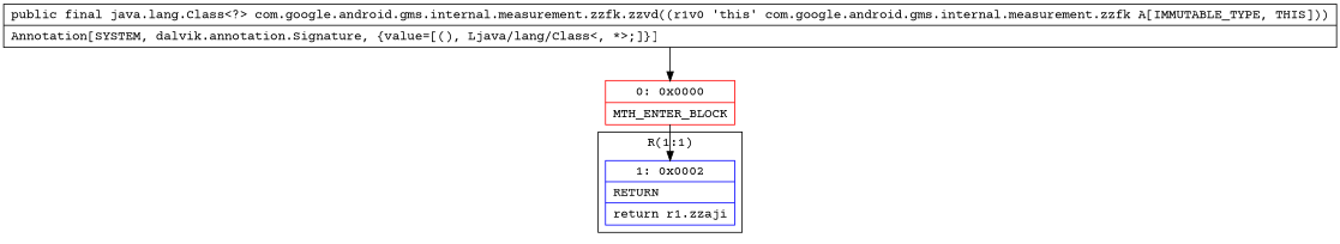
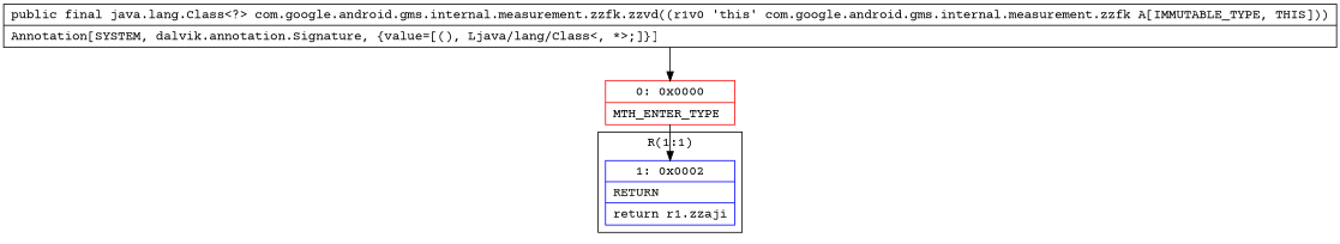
  digraph {
    fontname="Courier Prime"
    node [shape=record fontname="Courier Prime"]
    edge [fontname="Courier Prime"]
    n1 [color=blue label="{1\:\ 0x0002|RETURN\l|return r1.zzaji\l}"]
-   n2 [color=red label="{0\:\ 0x0000|MTH_ENTER_BLOCK\l}"]
+   n2 [color=red label="{0\:\ 0x0000|MTH_ENTER_TYPE\l}"]
    n3 [label="{public final java.lang.Class\<?\> com.google.android.gms.internal.measurement.zzfk.zzvd((r1v0 'this' com.google.android.gms.internal.measurement.zzfk A[IMMUTABLE_TYPE, THIS]))  | Annotation[SYSTEM, dalvik.annotation.Signature, \{value=[(), Ljava\/lang\/Class\<, *\>;]\}]\l}"]
    subgraph cluster_1 {
      label="R(1:1)"
      n1
    }
    n2 -> n1
    n3 -> n2
  }
